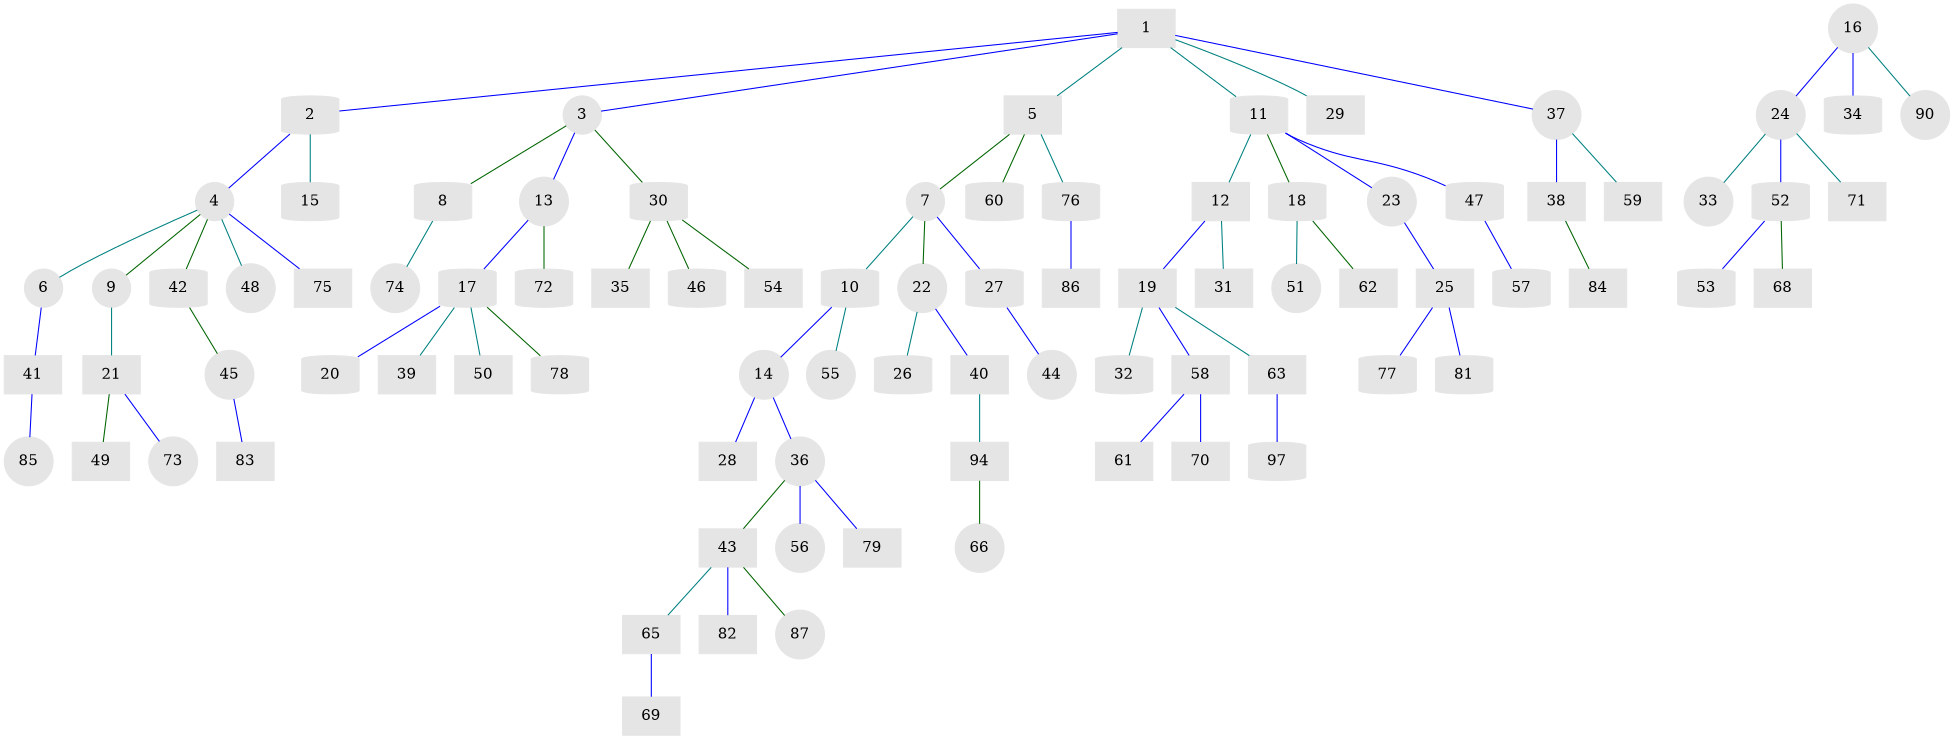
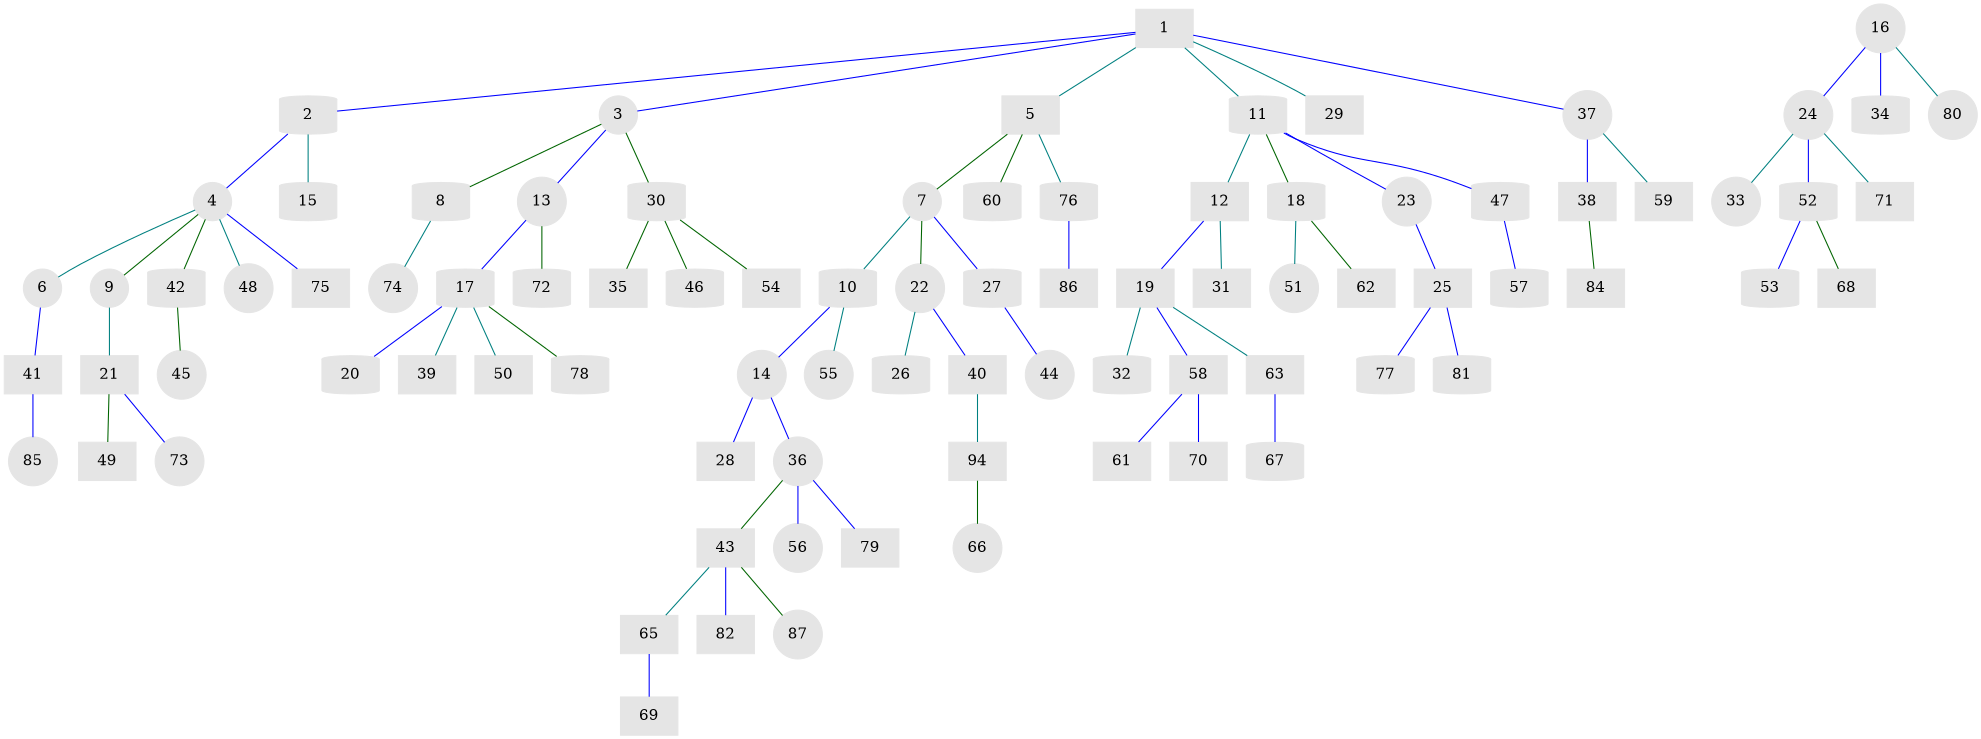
  graph {
    node [color=gray90 shape=box style=filled]
    edge [color=blue]
    2 [shape=cylinder]
    1
    3 [shape=circle]
    5
    11 [shape=cylinder]
    29
    37 [shape=circle]
    4 [shape=circle]
    15 [shape=cylinder]
    8 [shape=cylinder]
    13 [shape=circle]
    30 [shape=cylinder]
    7 [shape=circle]
    60 [shape=cylinder]
    76 [shape=cylinder]
    12
    18 [shape=cylinder]
    23 [shape=circle]
    47 [shape=cylinder]
    38
    59
    6 [shape=circle]
    9 [shape=circle]
    42 [shape=cylinder]
    48 [shape=circle]
    75
    74 [shape=circle]
    17 [shape=cylinder]
    72 [shape=cylinder]
    35
    46 [shape=cylinder]
    54
    41
    21
    45 [shape=circle]
    10 [shape=cylinder]
    22 [shape=circle]
    27 [shape=cylinder]
    86
    85 [shape=circle]
    14 [shape=circle]
    55 [shape=circle]
    26 [shape=cylinder]
    40
    44 [shape=circle]
    49
    73 [shape=circle]
    28
    36 [shape=circle]
    19
    31
    16 [shape=circle]
    24 [shape=circle]
    34 [shape=cylinder]
-   80 [shape=circle label=90]
+   80 [shape=circle]
    51 [shape=circle]
    62
    25
    57 [shape=cylinder]
    32 [shape=cylinder]
    58
    63
    20 [shape=cylinder]
    39
    50
    78 [shape=cylinder]
    43
    56 [shape=circle]
    79
    33 [shape=circle]
    52 [shape=cylinder]
    71
    61
    70
-   67 [shape=cylinder label=97]
+   67 [shape=cylinder]
    n76 [label=94]
    77 [shape=cylinder]
    81 [shape=cylinder]
    53 [shape=cylinder]
    68
    65
    82
    87 [shape=circle]
    84
    66 [shape=circle]
-   83
    69
    2 -- 4
    2 -- 15 [color=teal]
    1 -- 2
    1 -- 3
    1 -- 5 [color=teal]
    1 -- 11 [color=teal]
    1 -- 29 [color=teal]
    1 -- 37
    3 -- 8 [color=darkgreen]
    3 -- 13
    3 -- 30 [color=darkgreen]
    5 -- 7 [color=darkgreen]
    5 -- 60 [color=darkgreen]
    5 -- 76 [color=teal]
    11 -- 12 [color=teal]
    11 -- 18 [color=darkgreen]
    11 -- 23
    11 -- 47
    37 -- 38
    37 -- 59 [color=teal]
    4 -- 6 [color=teal]
    4 -- 9 [color=darkgreen]
    4 -- 42 [color=darkgreen]
    4 -- 48 [color=teal]
    4 -- 75
    8 -- 74 [color=teal]
    13 -- 17
    13 -- 72 [color=darkgreen]
    30 -- 35 [color=darkgreen]
    30 -- 46 [color=darkgreen]
    30 -- 54 [color=darkgreen]
    7 -- 10 [color=teal]
    7 -- 22 [color=darkgreen]
    7 -- 27
    76 -- 86
    12 -- 19
    12 -- 31 [color=teal]
    18 -- 51 [color=teal]
    18 -- 62 [color=darkgreen]
    23 -- 25
    47 -- 57
    38 -- 84 [color=darkgreen]
    6 -- 41
    9 -- 21 [color=teal]
    42 -- 45 [color=darkgreen]
    17 -- 20
    17 -- 39 [color=teal]
    17 -- 50 [color=teal]
    17 -- 78 [color=darkgreen]
    41 -- 85
    21 -- 49 [color=darkgreen]
    21 -- 73
-   45 -- 83
    10 -- 14
    10 -- 55 [color=teal]
    22 -- 26 [color=teal]
    22 -- 40
    27 -- 44
    14 -- 28
    14 -- 36
    40 -- n76 [color=teal]
    36 -- 43 [color=darkgreen]
    36 -- 56
    36 -- 79
    19 -- 32 [color=teal]
    19 -- 58
    19 -- 63 [color=teal]
    16 -- 24
    16 -- 34
    16 -- 80 [color=teal]
    24 -- 33 [color=teal]
    24 -- 52
    24 -- 71 [color=teal]
    25 -- 77
    25 -- 81
    58 -- 61
    58 -- 70
    63 -- 67
    43 -- 65 [color=teal]
    43 -- 82
    43 -- 87 [color=darkgreen]
    52 -- 53
    52 -- 68 [color=darkgreen]
    n76 -- 66 [color=darkgreen]
    65 -- 69
  }
